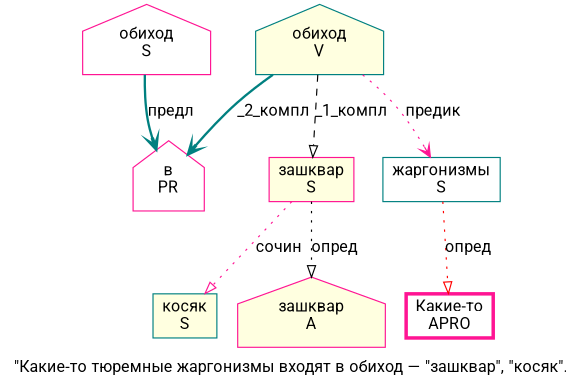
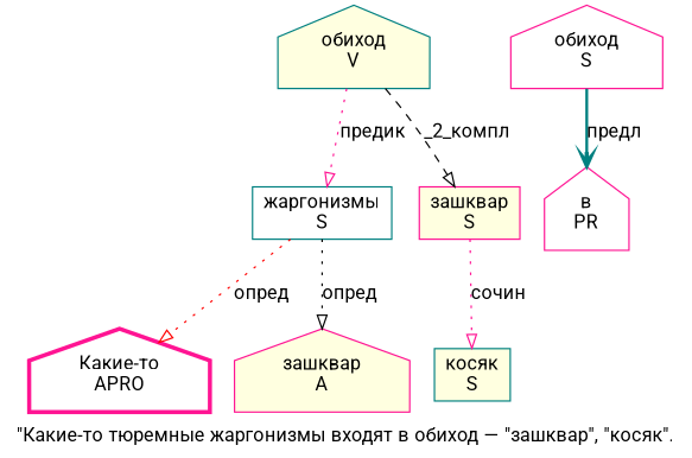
  digraph {
    fontname=Roboto
    label="\"Какие-то тюремные жаргонизмы входят в обиход — \"зашквар\", \"косяк\"."
    node [color=deeppink fillcolor=white fontname=Roboto penwidth=1 shape=house style=filled]
    edge [arrowhead=onormal color=black fontname=Roboto style=dotted]
-   n1 [label="Какие-то\nAPRO" penwidth=3 shape=box]
+   n1 [label="Какие-то\nAPRO" penwidth=3]
    n2 [fillcolor=lightyellow label="зашквар\nA"]
    n3 [color=teal label="жаргонизмы\nS" shape=box]
    n4 [color=teal fillcolor=lightyellow label="обиход\nV"]
    n5 [label="в\nPR"]
    n6 [fillcolor=lightyellow label="зашквар\nS" shape=box]
    n7 [color=teal fillcolor=lightyellow label="косяк\nS" shape=box]
    n8 [label="обиход\nS"]
    n3 -> n1 [color=red label="опред"]
-   n6 -> n2 [label="опред"]
-   n4 -> n3 [arrowhead=vee color=deeppink label="предик"]
-   n4 -> n5 [arrowhead=vee color=teal label="_2_компл" style=bold]
-   n4 -> n6 [label="_1_компл" style=dashed]
+   n3 -> n2 [label="опред"]
+   n4 -> n3 [color=deeppink label="предик"]
+   n4 -> n6 [label="_2_компл" style=dashed]
    n6 -> n7 [color=deeppink label="сочин"]
    n8 -> n5 [arrowhead=vee color=teal label="предл" style=bold]
  }
